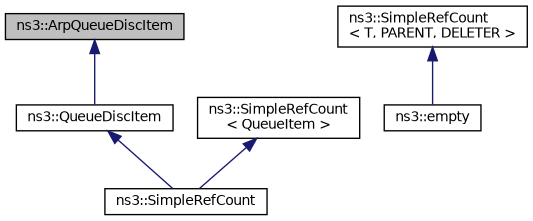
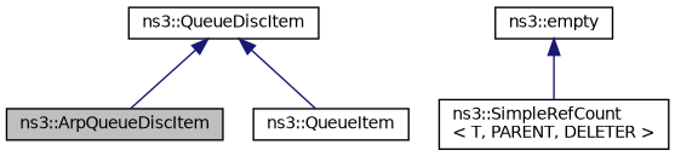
  digraph {
    node [color=black fillcolor=white fontname=Helvetica fontsize=10 shape=record style=filled]
    edge [color=midnightblue dir=back fontname=Helvetica fontsize=10 labelfontname=Helvetica labelfontsize=10 style=solid]
    n1 [fillcolor=grey75 fontcolor=black height=0.2 label="ns3::ArpQueueDiscItem" width=0.4]
    n2 [height=0.2 label="ns3::QueueDiscItem" width=0.4]
-   n3 [height=0.2 label="ns3::SimpleRefCount" width=0.4]
-   n4 [height=0.2 label="ns3::SimpleRefCount\l\< QueueItem \>" width=0.4]
+   n3 [height=0.2 label="ns3::QueueItem" width=0.4]
    n5 [height=0.2 label="ns3::empty" width=0.4]
    n6 [height=0.2 label="ns3::SimpleRefCount\l\< T, PARENT, DELETER \>" width=0.4]
-   n1 -> n2
+   n2 -> n1
    n2 -> n3
-   n4 -> n3
-   n6 -> n5
+   n5 -> n6
  }
